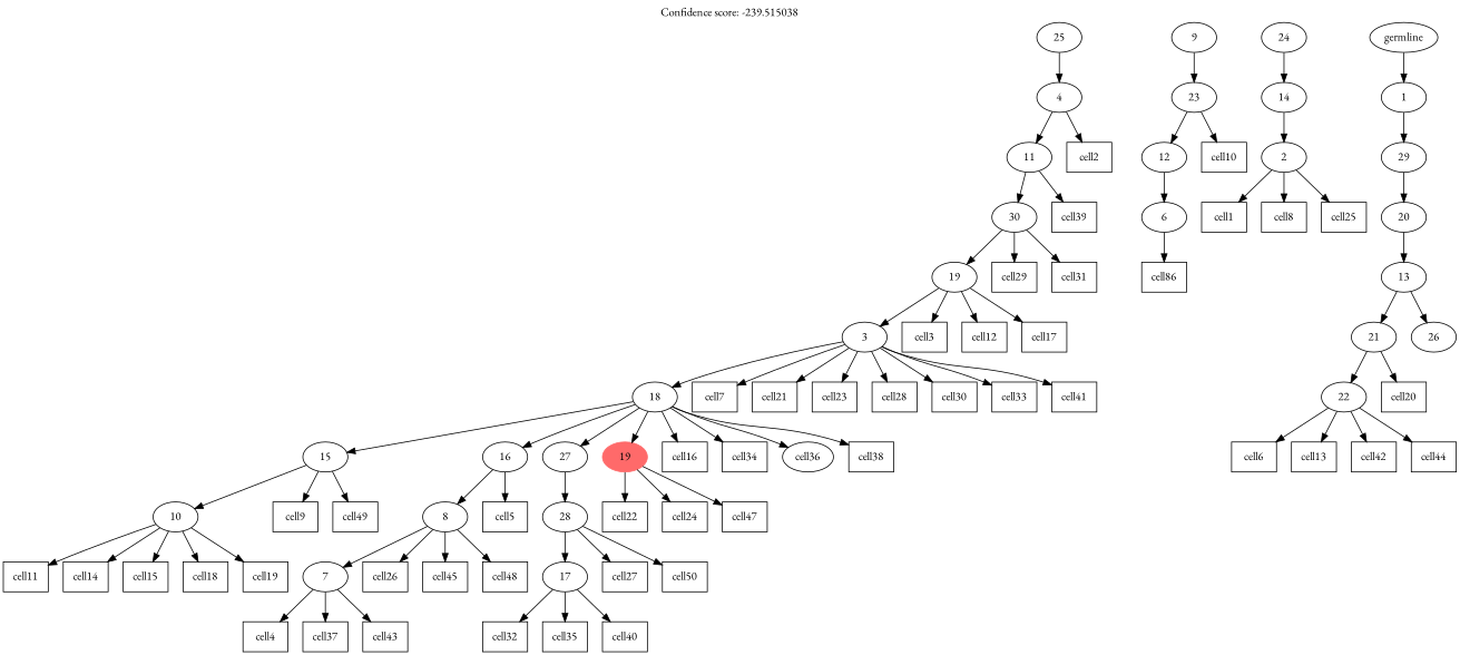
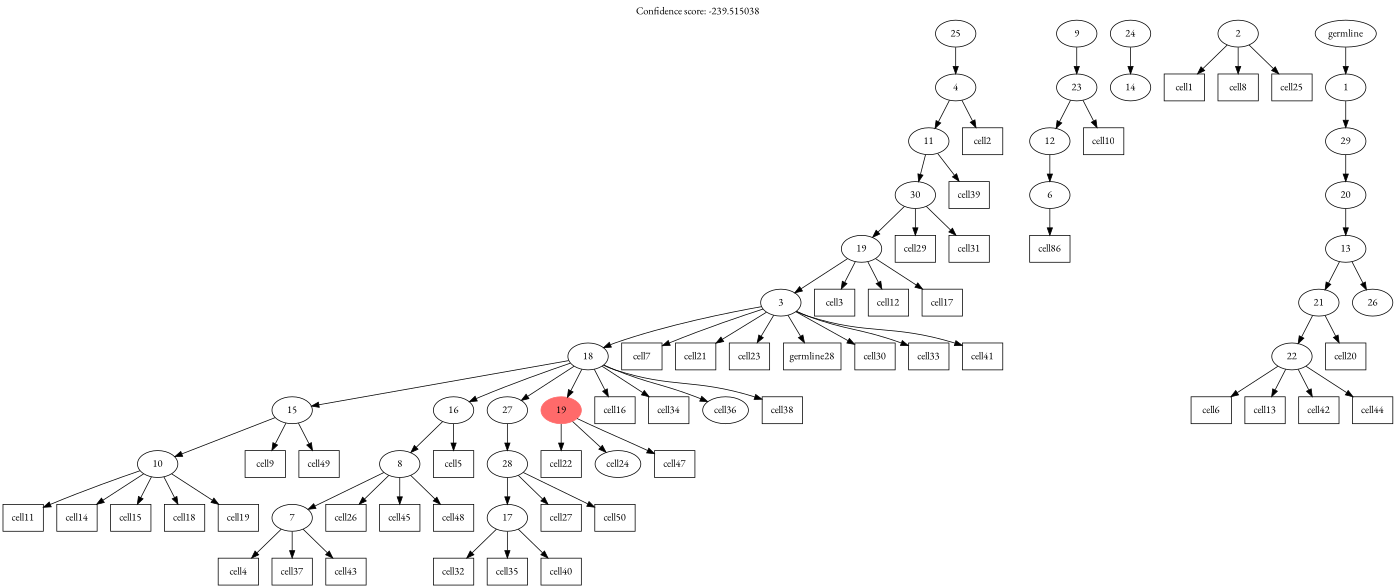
  digraph {
    fontname="EB Garamond"
    label="Confidence score: -239.515038"
    labelloc=t
    node [fontname="EB Garamond" shape=box]
    edge [fontname="EB Garamond"]
    n1 [label=15 shape=""]
    n2 [label=10 shape=""]
    cell9
    cell49
    cell11
    cell14
    cell15
    cell18
    cell19
    n10 [label=8 shape=""]
    n11 [label=7 shape=""]
    cell26
    cell45
    cell48
    cell4
    cell37
    cell43
    n18 [label=16 shape=""]
    cell5
    n20 [label=28 shape=""]
    n21 [label=17 shape=""]
    cell27
    cell50
    cell32
    cell35
    cell40
    n27 [label=27 shape=""]
    n28 [label=18 shape=""]
    n29 [color=indianred1 label=19 style=filled shape=""]
    cell16
    cell34
    cell36 [shape=ellipse]
    cell38
    cell22
-   cell24
+   cell24 [shape=ellipse]
    cell47
    n37 [label=3 shape=""]
    cell7
    cell21
    cell23
-   cell28
+   cell28 [label=germline28]
    cell30
    cell33
    cell41
    n45 [label=19 shape=""]
    cell3
    cell12
    cell17
    n49 [label=30 shape=""]
    cell29
    cell31
    n52 [label=11 shape=""]
    cell39
    n54 [label=4 shape=""]
    cell2
    n56 [label=25 shape=""]
    n57 [label=12 shape=""]
    n58 [label=6 shape=""]
    n59 [label=cell86]
    n60 [label=23 shape=""]
    cell10
    n62 [label=9 shape=""]
    n63 [label=14 shape=""]
    n64 [label=2 shape=""]
    cell1
    cell8
    cell25
    n68 [label=24 shape=""]
    n69 [label=22 shape=""]
    cell6
    cell13
    cell42
    cell44
    n74 [label=21 shape=""]
    cell20
    n76 [label=13 shape=""]
    n77 [label=26 shape=""]
    n78 [label=20 shape=""]
    n79 [label=29 shape=""]
    n80 [label=1 shape=""]
    n81 [label=germline shape=""]
    n1 -> n2
    n1 -> cell9
    n1 -> cell49
    n2 -> cell11
    n2 -> cell14
    n2 -> cell15
    n2 -> cell18
    n2 -> cell19
    n10 -> n11
    n10 -> cell26
    n10 -> cell45
    n10 -> cell48
    n11 -> cell4
    n11 -> cell37
    n11 -> cell43
    n18 -> n10
    n18 -> cell5
    n20 -> n21
    n20 -> cell27
    n20 -> cell50
    n21 -> cell32
    n21 -> cell35
    n21 -> cell40
    n27 -> n20
    n28 -> n1
    n28 -> n18
    n28 -> n27
    n28 -> n29
    n28 -> cell16
    n28 -> cell34
    n28 -> cell36
    n28 -> cell38
    n29 -> cell22
    n29 -> cell24
    n29 -> cell47
    n37 -> n28
    n37 -> cell7
    n37 -> cell21
    n37 -> cell23
    n37 -> cell28
    n37 -> cell30
    n37 -> cell33
    n37 -> cell41
    n45 -> n37
    n45 -> cell3
    n45 -> cell12
    n45 -> cell17
    n49 -> n45
    n49 -> cell29
    n49 -> cell31
    n52 -> n49
    n52 -> cell39
    n54 -> n52
    n54 -> cell2
    n56 -> n54
    n57 -> n58
    n58 -> n59
    n60 -> n57
    n60 -> cell10
    n62 -> n60
-   n63 -> n64
    n64 -> cell1
    n64 -> cell8
    n64 -> cell25
    n68 -> n63
    n69 -> cell6
    n69 -> cell13
    n69 -> cell42
    n69 -> cell44
    n74 -> n69
    n74 -> cell20
    n76 -> n74
    n76 -> n77
    n78 -> n76
    n79 -> n78
    n80 -> n79
    n81 -> n80
  }
